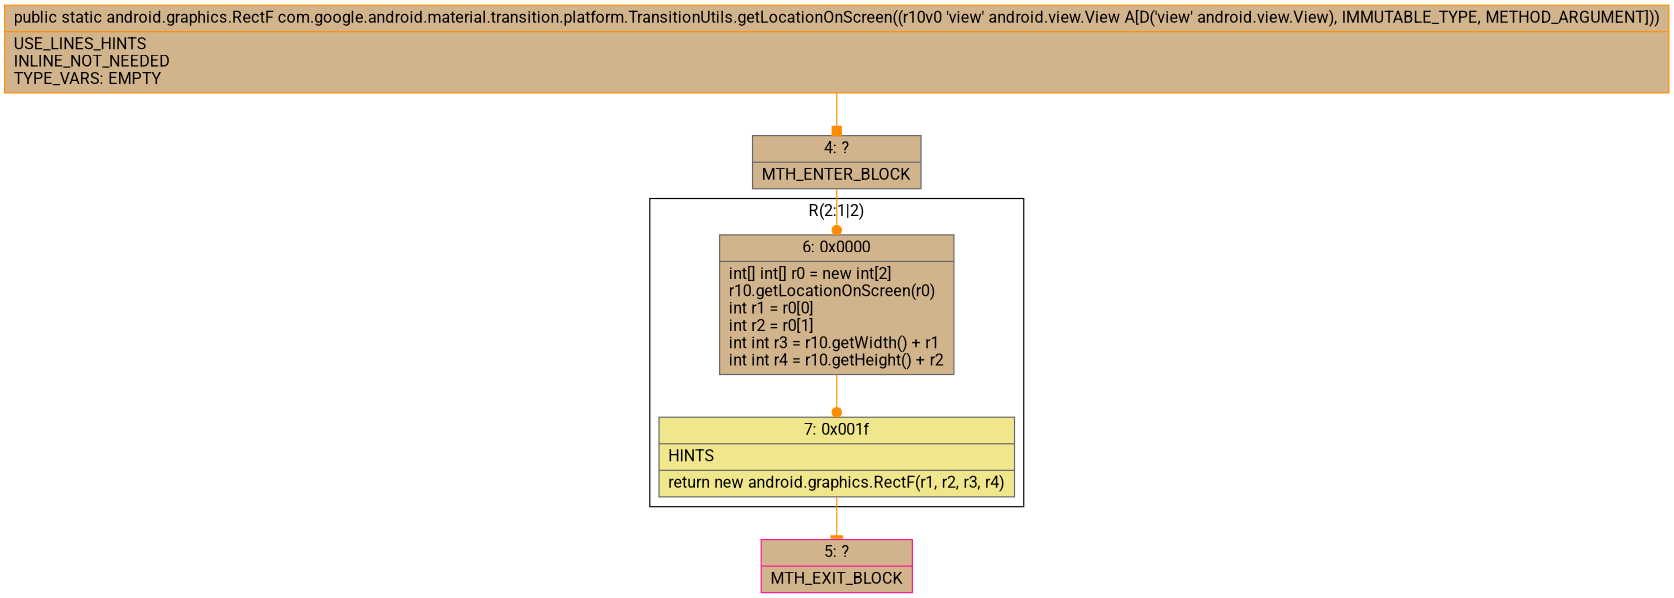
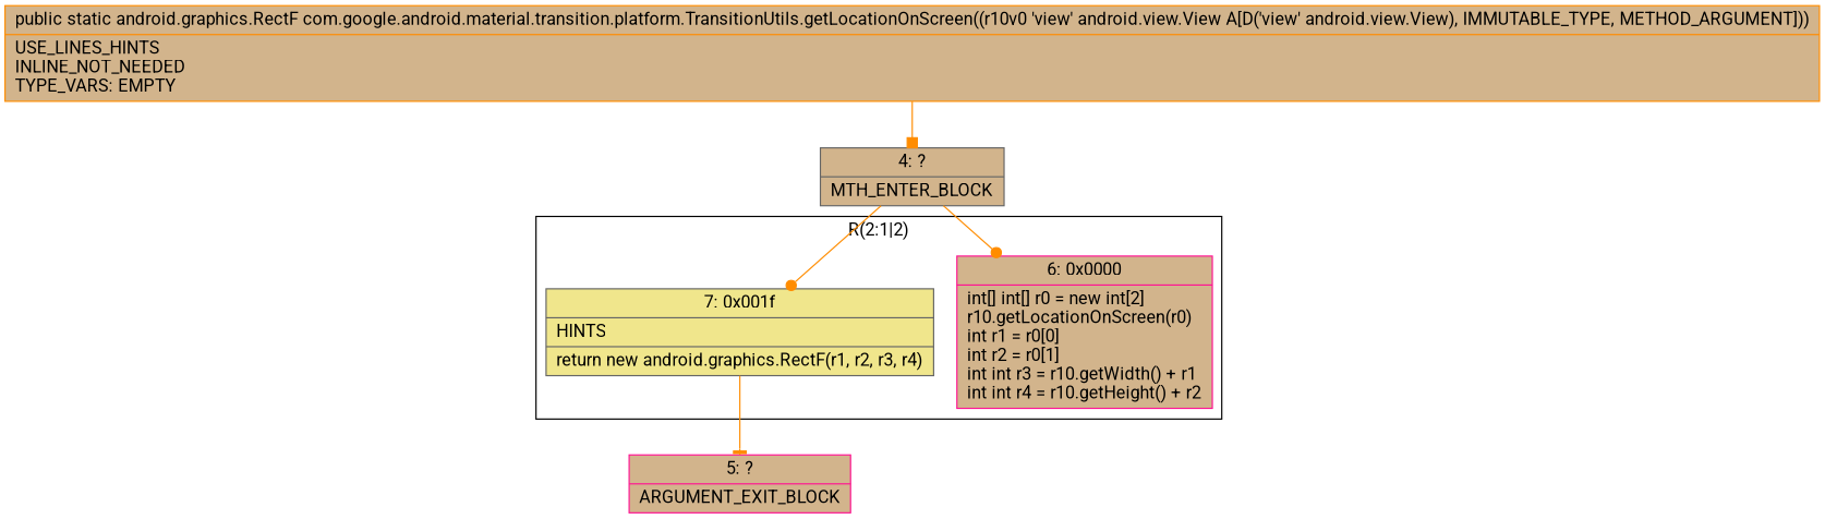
  digraph {
    fontname=Roboto
    node [color=deeppink fillcolor=tan fontname=Roboto shape=record style=filled]
    edge [arrowhead=dot color=darkorange fontname=Roboto]
-   n1 [color=gray40 label="{6\:\ 0x0000|int[] int[] r0 = new int[2]\lr10.getLocationOnScreen(r0)\lint r1 = r0[0]\lint r2 = r0[1]\lint int r3 = r10.getWidth() + r1\lint int r4 = r10.getHeight() + r2\l}"]
+   n1 [label="{6\:\ 0x0000|int[] int[] r0 = new int[2]\lr10.getLocationOnScreen(r0)\lint r1 = r0[0]\lint r2 = r0[1]\lint int r3 = r10.getWidth() + r1\lint int r4 = r10.getHeight() + r2\l}"]
    n2 [color=gray40 fillcolor=khaki label="{7\:\ 0x001f|HINTS\l|return new android.graphics.RectF(r1, r2, r3, r4)\l}"]
-   n3 [label="{5\:\ ?|MTH_EXIT_BLOCK\l}"]
+   n3 [label="{5\:\ ?|ARGUMENT_EXIT_BLOCK\l}"]
    n4 [color=gray40 label="{4\:\ ?|MTH_ENTER_BLOCK\l}"]
    n5 [color=darkorange label="{public static android.graphics.RectF com.google.android.material.transition.platform.TransitionUtils.getLocationOnScreen((r10v0 'view' android.view.View A[D('view' android.view.View), IMMUTABLE_TYPE, METHOD_ARGUMENT]))  | USE_LINES_HINTS\lINLINE_NOT_NEEDED\lTYPE_VARS: EMPTY\l}"]
    subgraph cluster_1 {
      label="R(2:1|2)"
      n1
      n2
    }
-   n1 -> n2
+   n4 -> n2
    n2 -> n3 [arrowhead=tee]
    n4 -> n1
    n5 -> n4 [arrowhead=box]
  }
